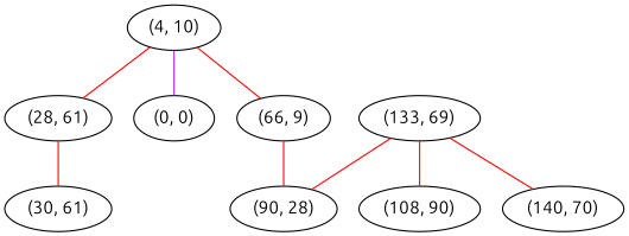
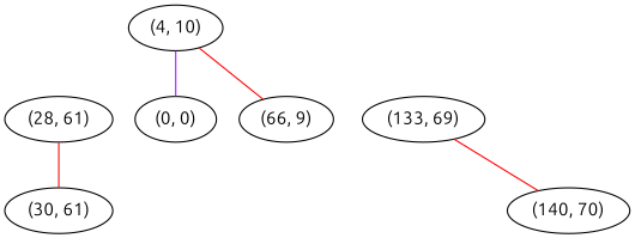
  graph {
    fontname=Ubuntu
    node [fontname=Ubuntu]
    edge [color=red fontname=Ubuntu weight=1]
    "(4, 10)"
    "(66, 9)"
    "(28, 61)"
    "(0, 0)"
-   "(90, 28)"
    "(30, 61)"
    "(133, 69)"
-   "(108, 90)"
    "(140, 70)"
    "(4, 10)" -- "(66, 9)"
-   "(4, 10)" -- "(28, 61)"
    "(4, 10)" -- "(0, 0)" [color=purple weight=4]
-   "(66, 9)" -- "(90, 28)"
    "(28, 61)" -- "(30, 61)"
-   "(133, 69)" -- "(90, 28)"
-   "(133, 69)" -- "(108, 90)"
    "(133, 69)" -- "(140, 70)"
  }
